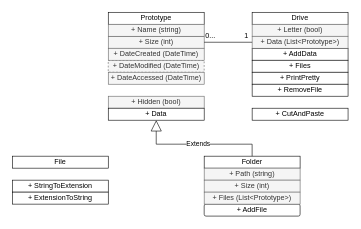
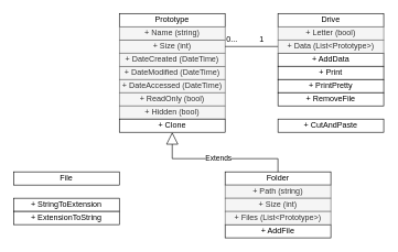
  <mxCell id="0" />
  <mxCell id="1" parent="0" />
  <mxCell id="2" value="" style="group" vertex="1" connectable="0" parent="1"><mxGeometry x="180" y="20" width="160" height="180" as="geometry" /></mxCell>
  <mxCell id="3" value="Prototype" style="rounded=0;whiteSpace=wrap;html=1;" parent="2" vertex="1"><mxGeometry width="160" height="20" as="geometry" /></mxCell>
  <mxCell id="4" value="+ Size (int)" style="rounded=0;whiteSpace=wrap;html=1;fillColor=#f5f5f5;fontColor=#333333;strokeColor=#666666;" vertex="1" parent="2"><mxGeometry y="40" width="160" height="20" as="geometry" /></mxCell>
  <mxCell id="5" value="+ Name (string)" style="rounded=0;whiteSpace=wrap;html=1;fillColor=#f5f5f5;fontColor=#333333;strokeColor=#666666;" vertex="1" parent="2"><mxGeometry y="20" width="160" height="20" as="geometry" /></mxCell>
- <mxCell id="6" value="+ DateModified (DateTime)" style="rounded=0;whiteSpace=wrap;html=1;fillColor=#f5f5f5;fontColor=#333333;strokeColor=#666666;dashed=1;" vertex="1" parent="2"><mxGeometry y="80" width="160" height="20" as="geometry" /></mxCell>
+ <mxCell id="6" value="+ DateModified (DateTime)" style="rounded=0;whiteSpace=wrap;html=1;fillColor=#f5f5f5;fontColor=#333333;strokeColor=#666666;" vertex="1" parent="2"><mxGeometry y="80" width="160" height="20" as="geometry" /></mxCell>
  <mxCell id="7" value="+ DateCreated (DateTime)" style="rounded=0;whiteSpace=wrap;html=1;fillColor=#f5f5f5;fontColor=#333333;strokeColor=#666666;" vertex="1" parent="2"><mxGeometry y="60" width="160" height="20" as="geometry" /></mxCell>
  <mxCell id="8" value="+ DateAccessed (DateTime)" style="rounded=0;whiteSpace=wrap;html=1;fillColor=#f5f5f5;fontColor=#333333;strokeColor=#666666;" vertex="1" parent="2"><mxGeometry y="100" width="160" height="20" as="geometry" /></mxCell>
+ <mxCell id="9" value="+ ReadOnly (bool)" style="rounded=0;whiteSpace=wrap;html=1;fillColor=#f5f5f5;fontColor=#333333;strokeColor=#666666;" vertex="1" parent="2"><mxGeometry y="120" width="160" height="20" as="geometry" /></mxCell>
  <mxCell id="10" value="+ Hidden (bool)" style="rounded=0;whiteSpace=wrap;html=1;fillColor=#f5f5f5;fontColor=#333333;strokeColor=#666666;" vertex="1" parent="2"><mxGeometry y="140" width="160" height="20" as="geometry" /></mxCell>
- <mxCell id="11" value="+ Data" style="rounded=0;whiteSpace=wrap;html=1;" vertex="1" parent="2"><mxGeometry y="160" width="160" height="20" as="geometry" /></mxCell>
+ <mxCell id="11" value="+ Clone" style="rounded=0;whiteSpace=wrap;html=1;" vertex="1" parent="2"><mxGeometry y="160" width="160" height="20" as="geometry" /></mxCell>
  <mxCell id="12" value="" style="group" vertex="1" connectable="0" parent="1"><mxGeometry x="20" y="260" width="160" height="80" as="geometry" /></mxCell>
  <mxCell id="13" value="File" style="rounded=0;whiteSpace=wrap;html=1;" vertex="1" parent="12"><mxGeometry width="160" height="20" as="geometry" /></mxCell>
  <mxCell id="14" value="+ StringToExtension" style="rounded=0;whiteSpace=wrap;html=1;" vertex="1" parent="12"><mxGeometry y="40" width="160" height="20" as="geometry" /></mxCell>
  <mxCell id="15" value="+ ExtensionToString" style="rounded=0;whiteSpace=wrap;html=1;" vertex="1" parent="12"><mxGeometry y="60" width="160" height="20" as="geometry" /></mxCell>
  <mxCell id="16" value="" style="group" vertex="1" connectable="0" parent="1"><mxGeometry x="340" y="260" width="160" height="100" as="geometry" /></mxCell>
- <mxCell id="17" value="+ AddFile" style="whiteSpace=wrap;html=1;container=0;rounded=1;" vertex="1" parent="16"><mxGeometry y="80" width="160" height="20" as="geometry" /></mxCell>
+ <mxCell id="17" value="+ AddFile" style="rounded=0;whiteSpace=wrap;html=1;container=0;" vertex="1" parent="16"><mxGeometry y="80" width="160" height="20" as="geometry" /></mxCell>
  <mxCell id="18" value="Folder" style="rounded=0;whiteSpace=wrap;html=1;container=0;" vertex="1" parent="16"><mxGeometry width="160" height="20" as="geometry" /></mxCell>
  <mxCell id="19" value="+ Path (string)" style="rounded=0;whiteSpace=wrap;html=1;fillColor=#f5f5f5;fontColor=#333333;strokeColor=#666666;container=0;" vertex="1" parent="16"><mxGeometry y="20" width="160" height="20" as="geometry" /></mxCell>
  <mxCell id="20" value="+ Size (int)" style="rounded=0;whiteSpace=wrap;html=1;fillColor=#f5f5f5;fontColor=#333333;strokeColor=#666666;container=0;" vertex="1" parent="16"><mxGeometry y="40" width="160" height="20" as="geometry" /></mxCell>
  <mxCell id="21" value="+ Files (List&amp;lt;Prototype&amp;gt;)" style="rounded=0;whiteSpace=wrap;html=1;fillColor=#f5f5f5;fontColor=#333333;strokeColor=#666666;container=0;" vertex="1" parent="16"><mxGeometry y="60" width="160" height="20" as="geometry" /></mxCell>
  <mxCell id="22" value="Extends" style="endArrow=block;endSize=16;endFill=0;html=1;rounded=0;exitX=0.5;exitY=0;exitDx=0;exitDy=0;" edge="1" parent="1" source="18"><mxGeometry width="160" relative="1" as="geometry"><mxPoint x="110" y="270" as="sourcePoint" /><mxPoint x="260" y="200" as="targetPoint" /><Array as="points"><mxPoint x="420" y="240" /><mxPoint x="260" y="240" /></Array></mxGeometry></mxCell>
  <mxCell id="23" value="" style="group" vertex="1" connectable="0" parent="1"><mxGeometry x="420" y="20" width="160" height="180" as="geometry" /></mxCell>
  <mxCell id="24" value="+ AddData" style="rounded=0;whiteSpace=wrap;html=1;container=0;" vertex="1" parent="23"><mxGeometry y="60" width="160" height="20" as="geometry" /></mxCell>
  <mxCell id="25" value="Drive" style="rounded=0;whiteSpace=wrap;html=1;container=0;" vertex="1" parent="23"><mxGeometry width="160" height="20" as="geometry" /></mxCell>
  <mxCell id="26" value="+ Letter (bool)" style="rounded=0;whiteSpace=wrap;html=1;fillColor=#f5f5f5;fontColor=#333333;strokeColor=#666666;container=0;" vertex="1" parent="23"><mxGeometry y="20" width="160" height="20" as="geometry" /></mxCell>
  <mxCell id="27" value="+ Data (List&amp;lt;Prototype&amp;gt;)" style="rounded=0;whiteSpace=wrap;html=1;fillColor=#f5f5f5;fontColor=#333333;strokeColor=#666666;container=0;" vertex="1" parent="23"><mxGeometry y="40" width="160" height="20" as="geometry" /></mxCell>
- <mxCell id="28" value="+ Files" style="rounded=0;whiteSpace=wrap;html=1;container=0;" vertex="1" parent="23"><mxGeometry y="80" width="160" height="20" as="geometry" /></mxCell>
+ <mxCell id="28" value="+ Print" style="rounded=0;whiteSpace=wrap;html=1;container=0;" vertex="1" parent="23"><mxGeometry y="80" width="160" height="20" as="geometry" /></mxCell>
  <mxCell id="29" value="+ PrintPretty" style="rounded=0;whiteSpace=wrap;html=1;container=0;" vertex="1" parent="23"><mxGeometry y="100" width="160" height="20" as="geometry" /></mxCell>
  <mxCell id="30" value="+ RemoveFile" style="rounded=0;whiteSpace=wrap;html=1;container=0;" vertex="1" parent="23"><mxGeometry y="120" width="160" height="20" as="geometry" /></mxCell>
  <mxCell id="31" value="+ CutAndPaste" style="rounded=0;whiteSpace=wrap;html=1;container=0;" vertex="1" parent="23"><mxGeometry y="160" width="160" height="20" as="geometry" /></mxCell>
  <mxCell id="32" value="" style="endArrow=none;html=1;rounded=0;entryX=0;entryY=0.5;entryDx=0;entryDy=0;exitX=1;exitY=0.5;exitDx=0;exitDy=0;" edge="1" parent="1" source="4" target="27"><mxGeometry width="50" height="50" relative="1" as="geometry"><mxPoint x="240" y="190" as="sourcePoint" /><mxPoint x="290" y="140" as="targetPoint" /></mxGeometry></mxCell>
- <mxCell id="33" value="1" style="text;html=1;align=center;verticalAlign=middle;resizable=0;points=[];autosize=1;strokeColor=none;fillColor=none;" vertex="1" parent="1"><mxGeometry x="400" y="50" width="20" height="20" as="geometry" /></mxCell>
+ <mxCell id="33" value="1" style="text;html=1;align=center;verticalAlign=middle;resizable=0;points=[];autosize=1;strokeColor=none;fillColor=none;" vertex="1" parent="1"><mxGeometry x="385" y="50" width="20" height="20" as="geometry" /></mxCell>
  <mxCell id="34" value="0..." style="text;html=1;align=center;verticalAlign=middle;resizable=0;points=[];autosize=1;strokeColor=none;fillColor=none;" vertex="1" parent="1"><mxGeometry x="335" y="50" width="30" height="20" as="geometry" /></mxCell>
